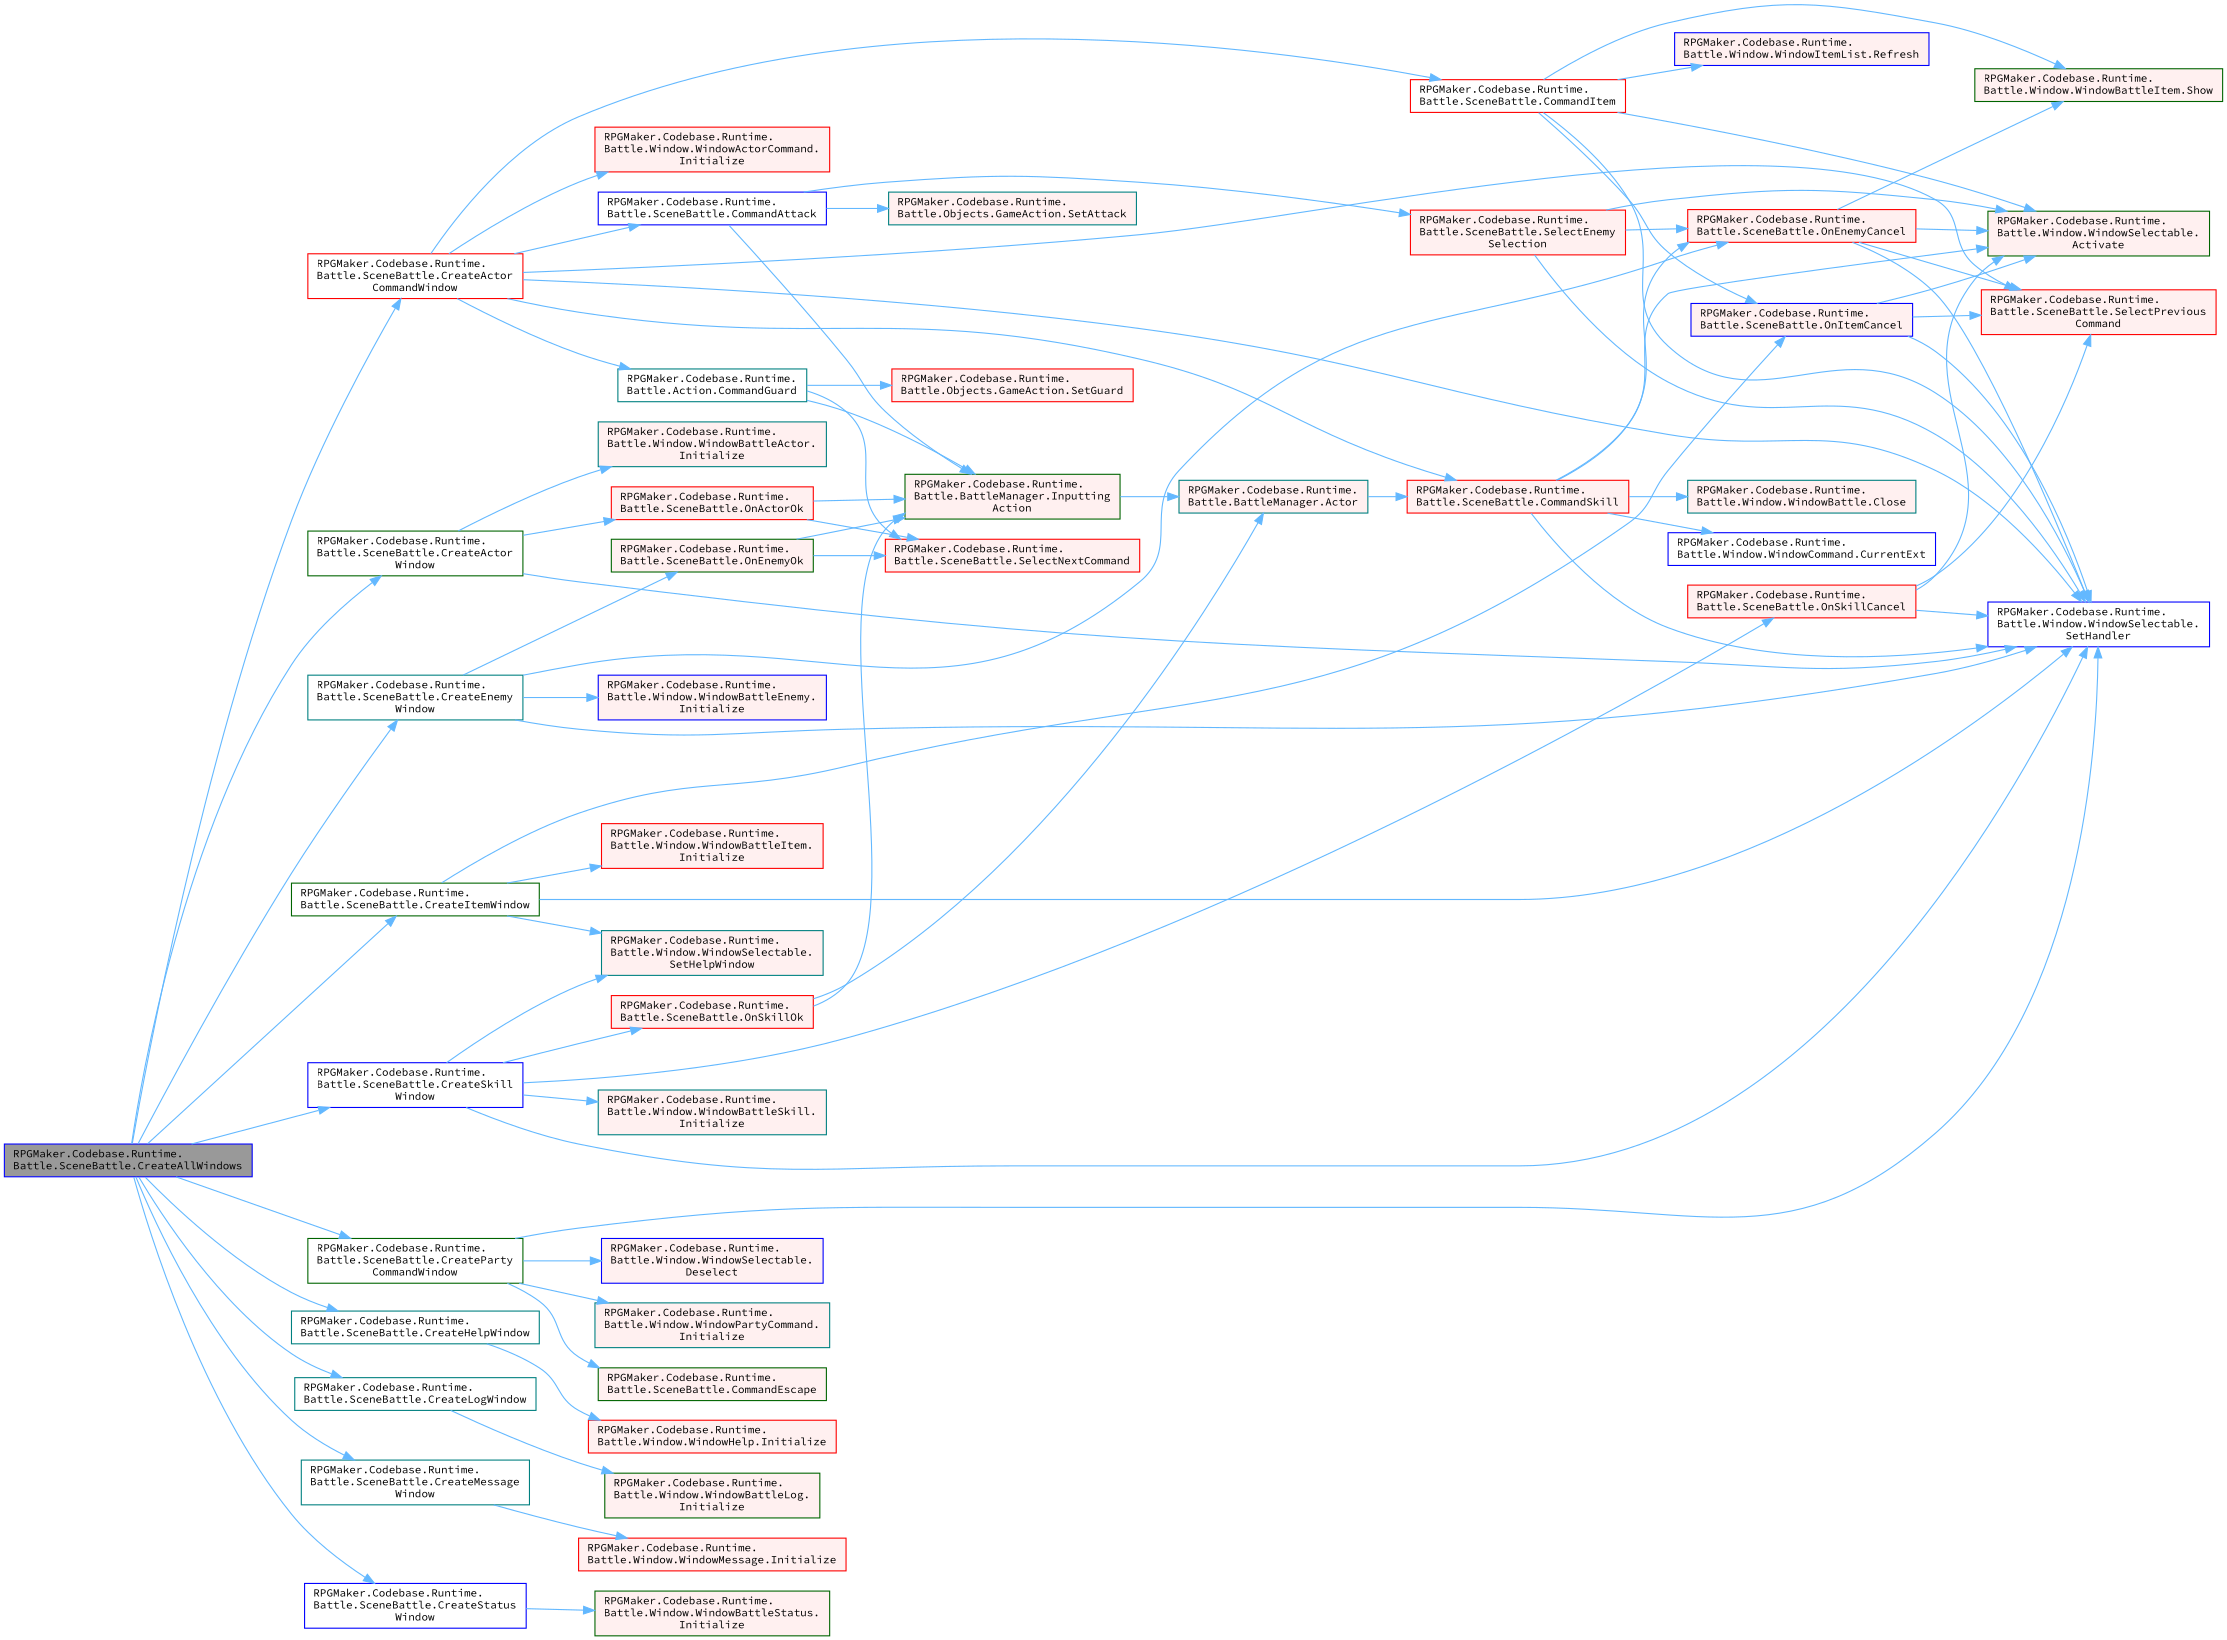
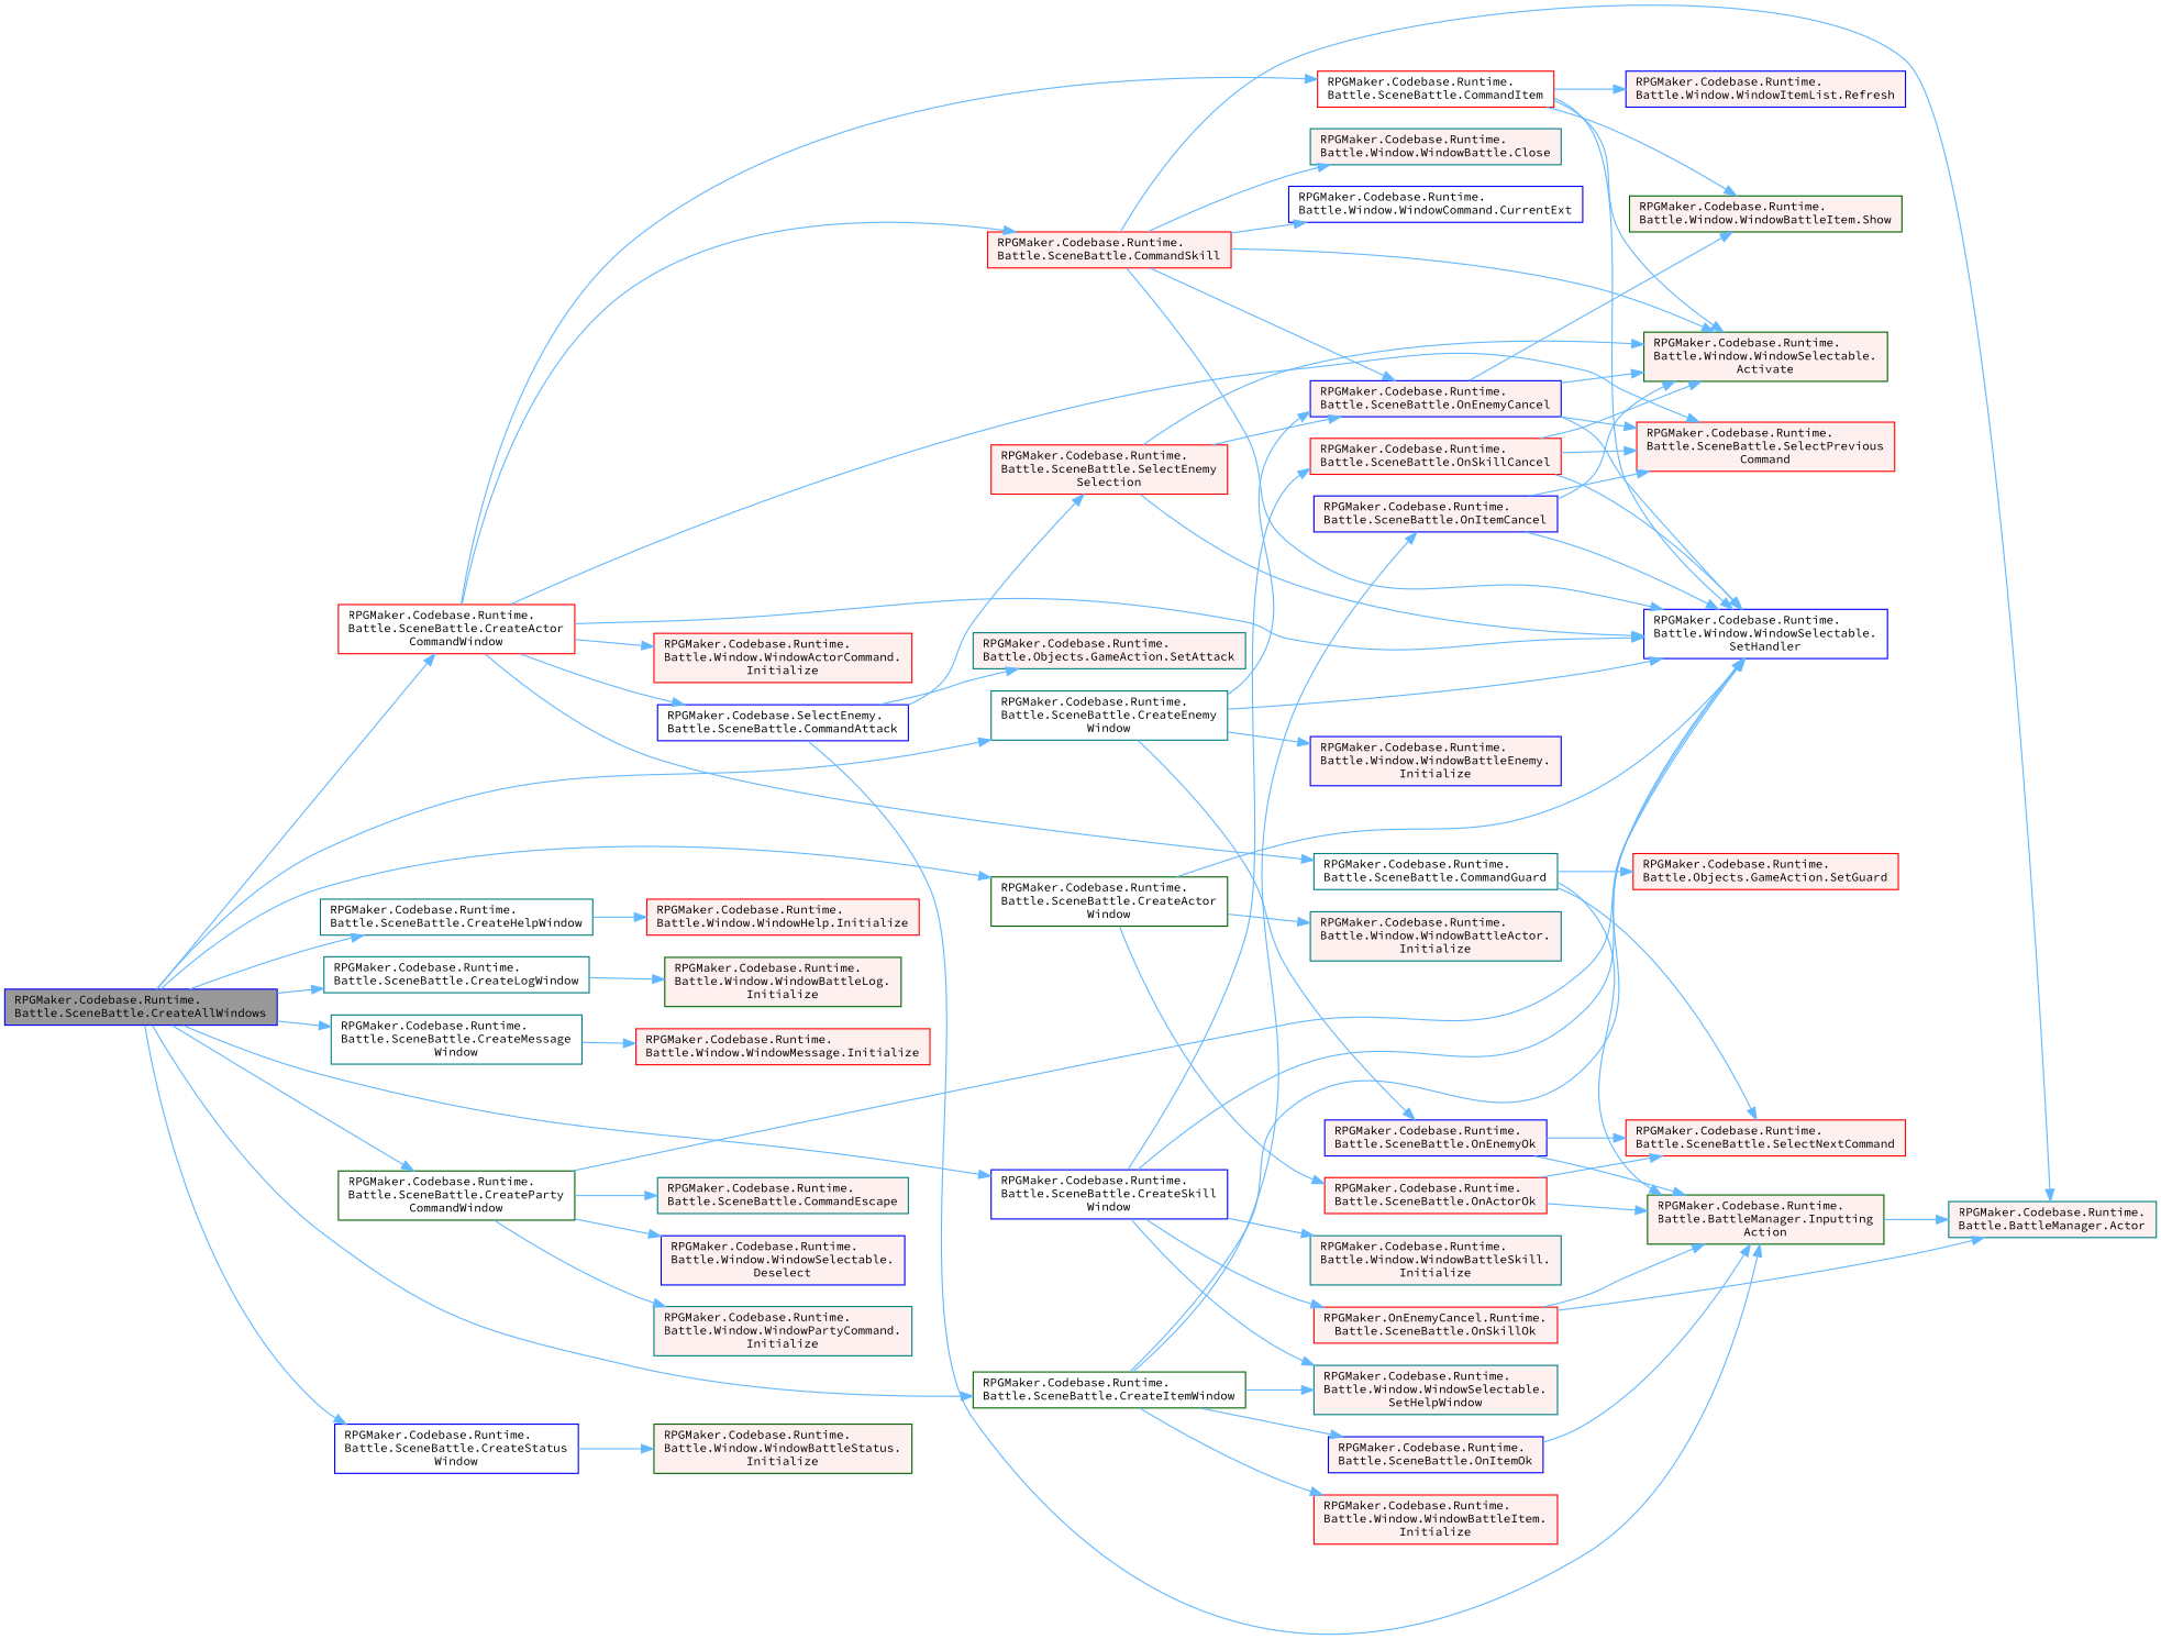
  digraph {
    fontname="Source Code Pro"
    rankdir=LR
    node [color=red fillcolor="#FFF0F0" fontname="Source Code Pro" fontsize=10 shape=box style=filled]
    edge [color=steelblue1 fontname="Source Code Pro" fontsize=10 labelfontname=Helvetica labelfontsize=10 style=solid]
    n1 [color=blue fillcolor=grey60 fontcolor=black height=0.2 label="RPGMaker.Codebase.Runtime.\lBattle.SceneBattle.CreateAllWindows" width=0.4]
    n2 [fillcolor=white height=0.2 label="RPGMaker.Codebase.Runtime.\lBattle.SceneBattle.CreateActor\lCommandWindow" width=0.4]
    n3 [color=darkgreen fillcolor=white height=0.2 label="RPGMaker.Codebase.Runtime.\lBattle.SceneBattle.CreateActor\lWindow" width=0.4]
    n4 [color=teal fillcolor=white height=0.2 label="RPGMaker.Codebase.Runtime.\lBattle.SceneBattle.CreateEnemy\lWindow" width=0.4]
    n5 [color=teal fillcolor=white height=0.2 label="RPGMaker.Codebase.Runtime.\lBattle.SceneBattle.CreateHelpWindow" width=0.4]
    n6 [color=darkgreen fillcolor=white height=0.2 label="RPGMaker.Codebase.Runtime.\lBattle.SceneBattle.CreateItemWindow" width=0.4]
    n7 [color=teal fillcolor=white height=0.2 label="RPGMaker.Codebase.Runtime.\lBattle.SceneBattle.CreateLogWindow" width=0.4]
    n8 [color=teal fillcolor=white height=0.2 label="RPGMaker.Codebase.Runtime.\lBattle.SceneBattle.CreateMessage\lWindow" width=0.4]
    n9 [color=darkgreen fillcolor=white height=0.2 label="RPGMaker.Codebase.Runtime.\lBattle.SceneBattle.CreateParty\lCommandWindow" width=0.4]
    n10 [color=blue fillcolor=white height=0.2 label="RPGMaker.Codebase.Runtime.\lBattle.SceneBattle.CreateSkill\lWindow" width=0.4]
    n11 [color=blue fillcolor=white height=0.2 label="RPGMaker.Codebase.Runtime.\lBattle.SceneBattle.CreateStatus\lWindow" width=0.4]
-   n12 [color=blue fillcolor=white height=0.2 label="RPGMaker.Codebase.Runtime.\lBattle.SceneBattle.CommandAttack" width=0.4]
+   n12 [color=blue fillcolor=white height=0.2 label="RPGMaker.Codebase.SelectEnemy.\lBattle.SceneBattle.CommandAttack" width=0.4]
    n13 [height=0.2 label="RPGMaker.Codebase.Runtime.\lBattle.SceneBattle.SelectPrevious\lCommand" width=0.4]
    n14 [color=blue fillcolor=white height=0.2 label="RPGMaker.Codebase.Runtime.\lBattle.Window.WindowSelectable.\lSetHandler" width=0.4]
-   n15 [color=teal fillcolor=white height=0.2 label="RPGMaker.Codebase.Runtime.\lBattle.Action.CommandGuard" width=0.4]
+   n15 [color=teal fillcolor=white height=0.2 label="RPGMaker.Codebase.Runtime.\lBattle.SceneBattle.CommandGuard" width=0.4]
    n16 [fillcolor=white height=0.2 label="RPGMaker.Codebase.Runtime.\lBattle.SceneBattle.CommandItem" width=0.4]
    n17 [height=0.2 label="RPGMaker.Codebase.Runtime.\lBattle.SceneBattle.CommandSkill" width=0.4]
    n18 [height=0.2 label="RPGMaker.Codebase.Runtime.\lBattle.Window.WindowActorCommand.\lInitialize" width=0.4]
    n19 [color=teal height=0.2 label="RPGMaker.Codebase.Runtime.\lBattle.Window.WindowBattleActor.\lInitialize" width=0.4]
    n20 [height=0.2 label="RPGMaker.Codebase.Runtime.\lBattle.SceneBattle.OnActorOk" width=0.4]
-   n21 [height=0.2 label="RPGMaker.Codebase.Runtime.\lBattle.SceneBattle.OnEnemyCancel" width=0.4]
+   n21 [color=blue height=0.2 label="RPGMaker.Codebase.Runtime.\lBattle.SceneBattle.OnEnemyCancel" width=0.4]
    n22 [color=blue height=0.2 label="RPGMaker.Codebase.Runtime.\lBattle.Window.WindowBattleEnemy.\lInitialize" width=0.4]
-   n23 [color=darkgreen height=0.2 label="RPGMaker.Codebase.Runtime.\lBattle.SceneBattle.OnEnemyOk" width=0.4]
+   n23 [color=blue height=0.2 label="RPGMaker.Codebase.Runtime.\lBattle.SceneBattle.OnEnemyOk" width=0.4]
    n24 [height=0.2 label="RPGMaker.Codebase.Runtime.\lBattle.Window.WindowHelp.Initialize" width=0.4]
    n25 [color=blue height=0.2 label="RPGMaker.Codebase.Runtime.\lBattle.SceneBattle.OnItemCancel" width=0.4]
    n26 [height=0.2 label="RPGMaker.Codebase.Runtime.\lBattle.Window.WindowBattleItem.\lInitialize" width=0.4]
+   n27 [color=blue height=0.2 label="RPGMaker.Codebase.Runtime.\lBattle.SceneBattle.OnItemOk" width=0.4]
    n28 [color=teal height=0.2 label="RPGMaker.Codebase.Runtime.\lBattle.Window.WindowSelectable.\lSetHelpWindow" width=0.4]
    n29 [color=darkgreen height=0.2 label="RPGMaker.Codebase.Runtime.\lBattle.Window.WindowBattleLog.\lInitialize" width=0.4]
    n30 [height=0.2 label="RPGMaker.Codebase.Runtime.\lBattle.Window.WindowMessage.Initialize" width=0.4]
-   n31 [color=darkgreen height=0.2 label="RPGMaker.Codebase.Runtime.\lBattle.SceneBattle.CommandEscape" width=0.4]
+   n31 [color=teal height=0.2 label="RPGMaker.Codebase.Runtime.\lBattle.SceneBattle.CommandEscape" width=0.4]
    n32 [color=blue height=0.2 label="RPGMaker.Codebase.Runtime.\lBattle.Window.WindowSelectable.\lDeselect" width=0.4]
    n33 [color=teal height=0.2 label="RPGMaker.Codebase.Runtime.\lBattle.Window.WindowPartyCommand.\lInitialize" width=0.4]
    n34 [height=0.2 label="RPGMaker.Codebase.Runtime.\lBattle.SceneBattle.OnSkillCancel" width=0.4]
    n35 [color=teal height=0.2 label="RPGMaker.Codebase.Runtime.\lBattle.Window.WindowBattleSkill.\lInitialize" width=0.4]
-   n36 [height=0.2 label="RPGMaker.Codebase.Runtime.\lBattle.SceneBattle.OnSkillOk" width=0.4]
+   n36 [height=0.2 label="RPGMaker.OnEnemyCancel.Runtime.\lBattle.SceneBattle.OnSkillOk" width=0.4]
    n37 [color=darkgreen height=0.2 label="RPGMaker.Codebase.Runtime.\lBattle.Window.WindowBattleStatus.\lInitialize" width=0.4]
    n38 [color=darkgreen height=0.2 label="RPGMaker.Codebase.Runtime.\lBattle.BattleManager.Inputting\lAction" width=0.4]
    n39 [height=0.2 label="RPGMaker.Codebase.Runtime.\lBattle.SceneBattle.SelectEnemy\lSelection" width=0.4]
    n40 [color=teal height=0.2 label="RPGMaker.Codebase.Runtime.\lBattle.Objects.GameAction.SetAttack" width=0.4]
    n41 [height=0.2 label="RPGMaker.Codebase.Runtime.\lBattle.SceneBattle.SelectNextCommand" width=0.4]
    n42 [height=0.2 label="RPGMaker.Codebase.Runtime.\lBattle.Objects.GameAction.SetGuard" width=0.4]
    n43 [color=darkgreen height=0.2 label="RPGMaker.Codebase.Runtime.\lBattle.Window.WindowSelectable.\lActivate" width=0.4]
    n44 [color=darkgreen height=0.2 label="RPGMaker.Codebase.Runtime.\lBattle.Window.WindowBattleItem.Show" width=0.4]
    n45 [color=blue height=0.2 label="RPGMaker.Codebase.Runtime.\lBattle.Window.WindowItemList.Refresh" width=0.4]
    n46 [color=teal height=0.2 label="RPGMaker.Codebase.Runtime.\lBattle.BattleManager.Actor" width=0.4]
    n47 [color=teal height=0.2 label="RPGMaker.Codebase.Runtime.\lBattle.Window.WindowBattle.Close" width=0.4]
    n48 [color=blue fillcolor=white height=0.2 label="RPGMaker.Codebase.Runtime.\lBattle.Window.WindowCommand.CurrentExt" width=0.4]
    n1 -> n2
    n1 -> n3
    n1 -> n4
    n1 -> n5
    n1 -> n6
    n1 -> n7
    n1 -> n8
    n1 -> n9
    n1 -> n10
    n1 -> n11
    n2 -> n12
    n2 -> n13
    n2 -> n14
    n2 -> n15
    n2 -> n16
    n2 -> n17
    n2 -> n18
    n3 -> n14
    n3 -> n19
    n3 -> n20
    n4 -> n14
    n4 -> n21
    n4 -> n22
    n4 -> n23
    n5 -> n24
    n6 -> n14
    n6 -> n25
    n6 -> n26
+   n6 -> n27
    n6 -> n28
    n7 -> n29
    n8 -> n30
    n9 -> n14
    n9 -> n31
    n9 -> n32
    n9 -> n33
    n10 -> n14
    n10 -> n28
    n10 -> n34
    n10 -> n35
    n10 -> n36
    n11 -> n37
    n12 -> n38
    n12 -> n39
    n12 -> n40
    n15 -> n38
    n15 -> n41
    n15 -> n42
    n16 -> n14
-   n16 -> n25
    n16 -> n43
    n16 -> n44
    n16 -> n45
    n17 -> n14
    n17 -> n21
    n17 -> n43
-   n46 -> n17
+   n17 -> n46
    n17 -> n47
    n17 -> n48
    n20 -> n38
    n20 -> n41
    n21 -> n13
    n21 -> n14
    n21 -> n43
    n21 -> n44
    n23 -> n38
    n23 -> n41
    n25 -> n13
    n25 -> n14
    n25 -> n43
+   n27 -> n38
    n34 -> n13
    n34 -> n14
    n34 -> n43
    n36 -> n38
    n36 -> n46
    n38 -> n46
    n39 -> n14
    n39 -> n21
    n39 -> n43
  }
